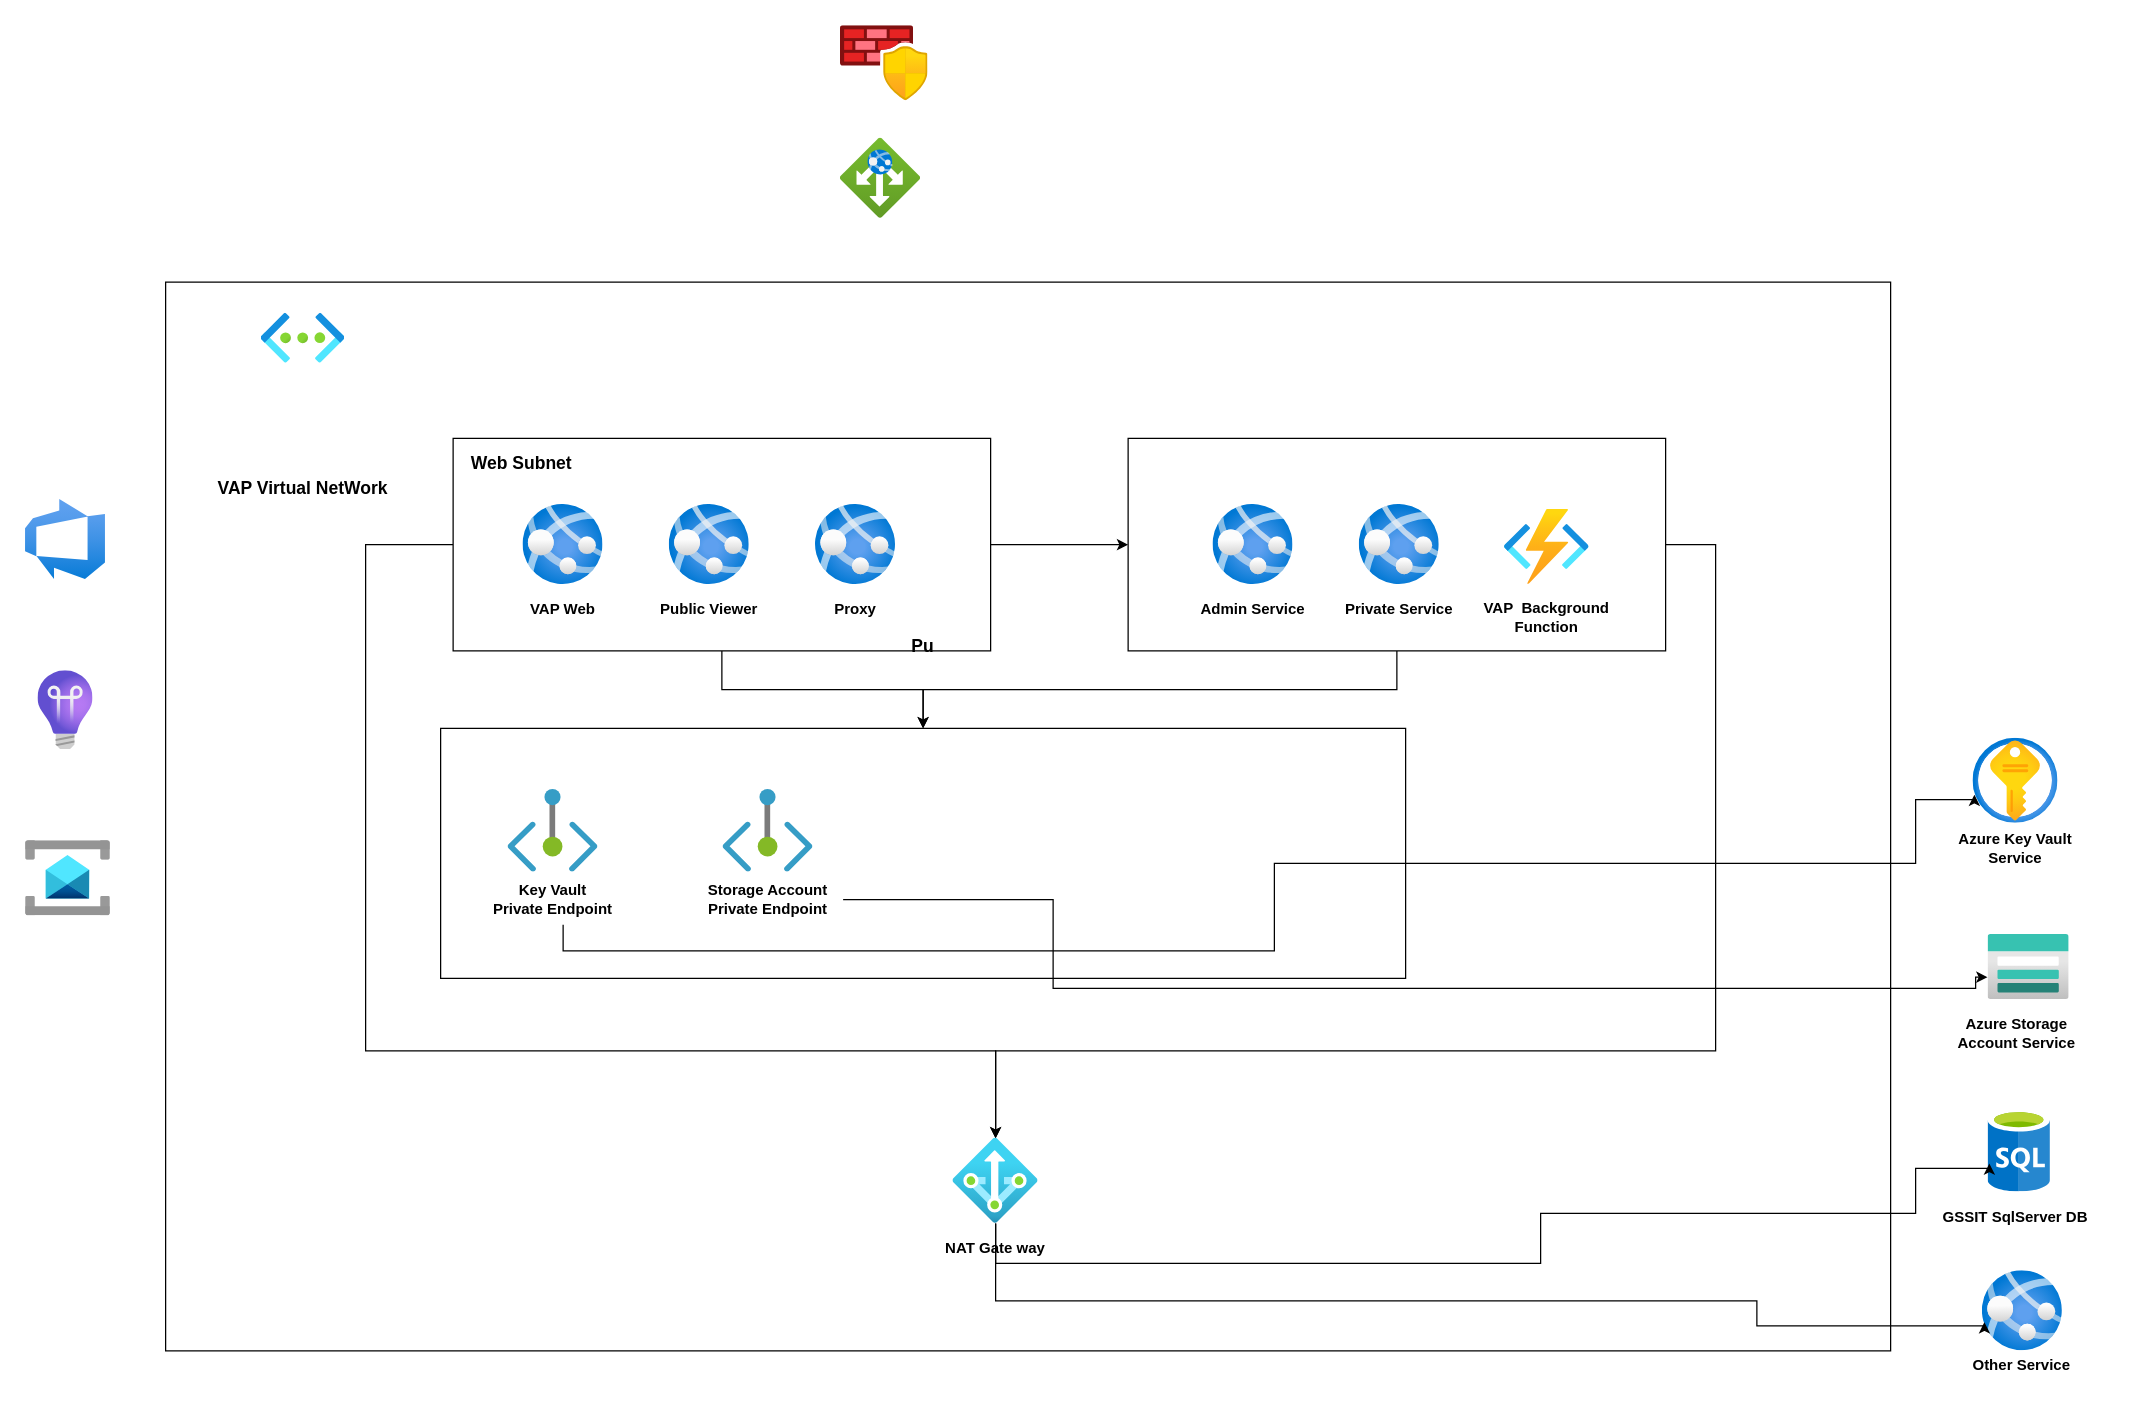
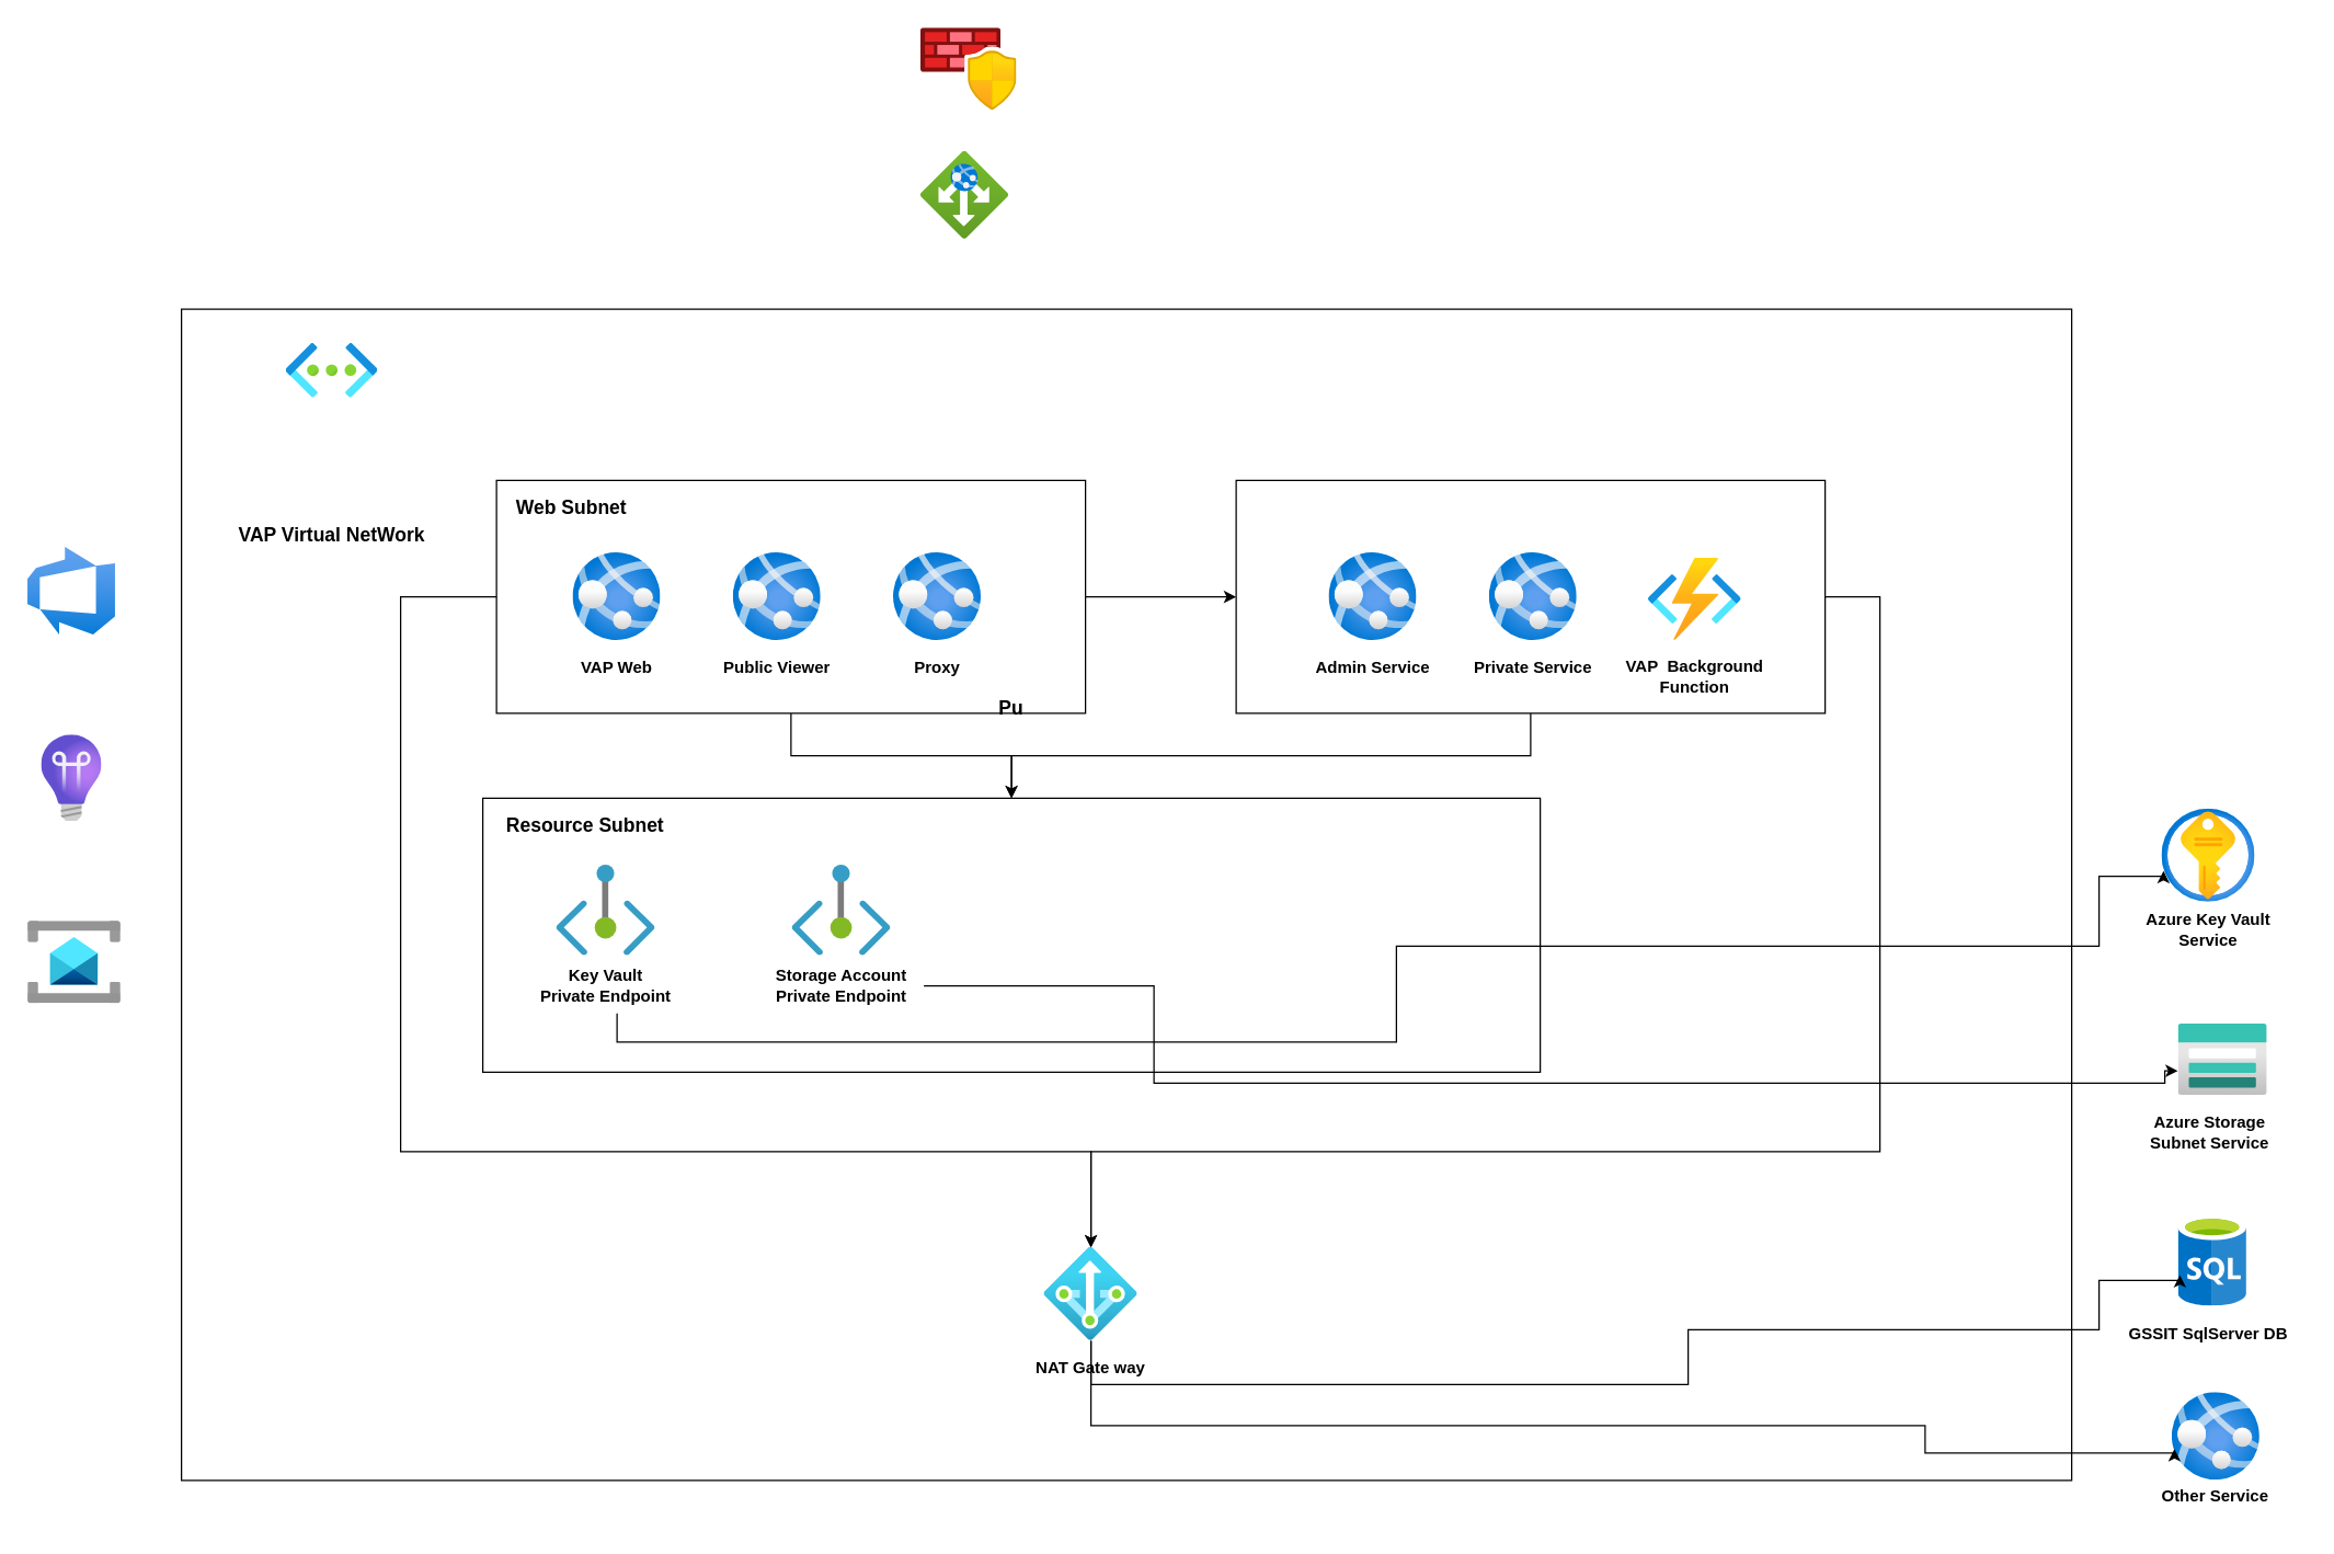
  <mxCell id="0" />
  <mxCell id="1" parent="0" />
  <mxCell id="2" value="" style="rounded=0;whiteSpace=wrap;html=1;" parent="1" vertex="1"><mxGeometry x="132" y="225" width="1380" height="855" as="geometry" /></mxCell>
  <mxCell id="3" value="&lt;font style=&quot;font-size: 14px;&quot;&gt;&lt;b&gt;VAP Virtual NetWork&lt;/b&gt;&lt;/font&gt;" style="text;html=1;strokeColor=none;fillColor=none;align=center;verticalAlign=middle;whiteSpace=wrap;rounded=0;" parent="1" vertex="1"><mxGeometry x="162" y="370" width="160" height="40" as="geometry" /></mxCell>
  <mxCell id="4" value="" style="image;aspect=fixed;html=1;points=[];align=center;fontSize=12;image=img/lib/azure2/networking/Virtual_Networks.svg;" parent="1" vertex="1"><mxGeometry x="208.5" y="250" width="67" height="40" as="geometry" /></mxCell>
  <mxCell id="5" value="" style="image;aspect=fixed;html=1;points=[];align=center;fontSize=12;image=img/lib/azure2/networking/Application_Gateways.svg;" parent="1" vertex="1"><mxGeometry x="672" y="110" width="64" height="64" as="geometry" /></mxCell>
  <mxCell id="6" value="" style="image;aspect=fixed;html=1;points=[];align=center;fontSize=12;image=img/lib/azure2/networking/Azure_Firewall_Manager.svg;" parent="1" vertex="1"><mxGeometry x="672" y="20" width="70" height="60" as="geometry" /></mxCell>
  <mxCell id="7" style="edgeStyle=orthogonalEdgeStyle;rounded=0;orthogonalLoop=1;jettySize=auto;html=1;" parent="1" source="10" target="35" edge="1"><mxGeometry relative="1" as="geometry"><Array as="points"><mxPoint x="292" y="435" /><mxPoint x="292" y="840" /><mxPoint x="796" y="840" /></Array></mxGeometry></mxCell>
  <mxCell id="8" style="edgeStyle=orthogonalEdgeStyle;rounded=0;orthogonalLoop=1;jettySize=auto;html=1;" parent="1" source="10" target="20" edge="1"><mxGeometry relative="1" as="geometry" /></mxCell>
  <mxCell id="9" style="edgeStyle=orthogonalEdgeStyle;rounded=0;orthogonalLoop=1;jettySize=auto;html=1;entryX=0.5;entryY=0;entryDx=0;entryDy=0;" parent="1" source="10" target="27" edge="1"><mxGeometry relative="1" as="geometry" /></mxCell>
  <mxCell id="10" value="" style="rounded=0;whiteSpace=wrap;html=1;" parent="1" vertex="1"><mxGeometry x="362" y="350" width="430" height="170" as="geometry" /></mxCell>
  <mxCell id="11" value="&lt;font style=&quot;font-size: 14px;&quot;&gt;&lt;b&gt;Web Subnet&lt;/b&gt;&lt;/font&gt;" style="text;html=1;strokeColor=none;fillColor=none;align=center;verticalAlign=middle;whiteSpace=wrap;rounded=0;" parent="1" vertex="1"><mxGeometry x="362" y="350" width="110" height="40" as="geometry" /></mxCell>
  <mxCell id="12" value="" style="image;aspect=fixed;html=1;points=[];align=center;fontSize=12;image=img/lib/azure2/app_services/App_Services.svg;" parent="1" vertex="1"><mxGeometry x="418" y="403" width="64" height="64" as="geometry" /></mxCell>
  <mxCell id="13" value="&lt;font style=&quot;font-size: 12px;&quot;&gt;&lt;b style=&quot;font-size: 12px;&quot;&gt;VAP Web&lt;/b&gt;&lt;/font&gt;" style="text;html=1;strokeColor=none;fillColor=none;align=center;verticalAlign=middle;whiteSpace=wrap;rounded=0;fontSize=12;" parent="1" vertex="1"><mxGeometry x="390" y="467" width="120" height="40" as="geometry" /></mxCell>
  <mxCell id="14" value="" style="image;aspect=fixed;html=1;points=[];align=center;fontSize=12;image=img/lib/azure2/app_services/App_Services.svg;" parent="1" vertex="1"><mxGeometry x="535" y="403" width="64" height="64" as="geometry" /></mxCell>
  <mxCell id="15" value="&lt;b&gt;Public Viewer&lt;/b&gt;" style="text;html=1;strokeColor=none;fillColor=none;align=center;verticalAlign=middle;whiteSpace=wrap;rounded=0;fontSize=12;" parent="1" vertex="1"><mxGeometry x="502" y="467" width="130" height="40" as="geometry" /></mxCell>
  <mxCell id="16" value="" style="image;aspect=fixed;html=1;points=[];align=center;fontSize=12;image=img/lib/azure2/app_services/App_Services.svg;" parent="1" vertex="1"><mxGeometry x="652" y="403" width="64" height="64" as="geometry" /></mxCell>
  <mxCell id="17" value="&lt;b&gt;Proxy&lt;/b&gt;" style="text;html=1;strokeColor=none;fillColor=none;align=center;verticalAlign=middle;whiteSpace=wrap;rounded=0;fontSize=12;" parent="1" vertex="1"><mxGeometry x="624" y="467" width="120" height="40" as="geometry" /></mxCell>
  <mxCell id="18" style="edgeStyle=orthogonalEdgeStyle;rounded=0;orthogonalLoop=1;jettySize=auto;html=1;" parent="1" source="20" target="35" edge="1"><mxGeometry relative="1" as="geometry"><Array as="points"><mxPoint x="1372" y="435" /><mxPoint x="1372" y="840" /><mxPoint x="796" y="840" /></Array></mxGeometry></mxCell>
  <mxCell id="19" style="edgeStyle=orthogonalEdgeStyle;rounded=0;orthogonalLoop=1;jettySize=auto;html=1;" parent="1" source="20" target="27" edge="1"><mxGeometry relative="1" as="geometry" /></mxCell>
  <mxCell id="20" value="" style="rounded=0;whiteSpace=wrap;html=1;" parent="1" vertex="1"><mxGeometry x="902" y="350" width="430" height="170" as="geometry" /></mxCell>
  <mxCell id="21" value="" style="image;aspect=fixed;html=1;points=[];align=center;fontSize=12;image=img/lib/azure2/app_services/App_Services.svg;" parent="1" vertex="1"><mxGeometry x="970" y="403" width="64" height="64" as="geometry" /></mxCell>
  <mxCell id="22" value="&lt;font style=&quot;font-size: 12px;&quot;&gt;&lt;b style=&quot;font-size: 12px;&quot;&gt;Admin Service&lt;/b&gt;&lt;/font&gt;" style="text;html=1;strokeColor=none;fillColor=none;align=center;verticalAlign=middle;whiteSpace=wrap;rounded=0;fontSize=12;" parent="1" vertex="1"><mxGeometry x="942" y="467" width="120" height="40" as="geometry" /></mxCell>
  <mxCell id="23" value="" style="image;aspect=fixed;html=1;points=[];align=center;fontSize=12;image=img/lib/azure2/app_services/App_Services.svg;" parent="1" vertex="1"><mxGeometry x="1087" y="403" width="64" height="64" as="geometry" /></mxCell>
  <mxCell id="24" value="&lt;b&gt;Private Service&lt;/b&gt;" style="text;html=1;strokeColor=none;fillColor=none;align=center;verticalAlign=middle;whiteSpace=wrap;rounded=0;fontSize=12;" parent="1" vertex="1"><mxGeometry x="1054" y="467" width="130" height="40" as="geometry" /></mxCell>
  <mxCell id="25" value="" style="image;aspect=fixed;html=1;points=[];align=center;fontSize=12;image=img/lib/azure2/compute/Function_Apps.svg;" parent="1" vertex="1"><mxGeometry x="1203" y="407" width="68" height="60" as="geometry" /></mxCell>
  <mxCell id="26" value="&lt;b&gt;VAP&amp;nbsp; Background Function&lt;/b&gt;" style="text;html=1;strokeColor=none;fillColor=none;align=center;verticalAlign=middle;whiteSpace=wrap;rounded=0;fontSize=12;" parent="1" vertex="1"><mxGeometry x="1172" y="472.5" width="130" height="40" as="geometry" /></mxCell>
  <mxCell id="27" value="" style="rounded=0;whiteSpace=wrap;html=1;" parent="1" vertex="1"><mxGeometry x="352" y="582" width="772" height="200" as="geometry" /></mxCell>
+ <mxCell id="28" value="&lt;font style=&quot;font-size: 14px;&quot;&gt;&lt;b&gt;Resource Subnet&lt;/b&gt;&lt;/font&gt;" style="text;html=1;strokeColor=none;fillColor=none;align=center;verticalAlign=middle;whiteSpace=wrap;rounded=0;" parent="1" vertex="1"><mxGeometry x="352" y="582" width="150" height="40" as="geometry" /></mxCell>
  <mxCell id="29" value="" style="image;aspect=fixed;html=1;points=[];align=center;fontSize=12;image=img/lib/azure2/networking/Private_Endpoint.svg;" parent="1" vertex="1"><mxGeometry x="406" y="631" width="72" height="66" as="geometry" /></mxCell>
  <mxCell id="30" value="&lt;b&gt;Key Vault &lt;br&gt;Private Endpoint&lt;/b&gt;" style="text;html=1;strokeColor=none;fillColor=none;align=center;verticalAlign=middle;whiteSpace=wrap;rounded=0;fontSize=12;" parent="1" vertex="1"><mxGeometry x="382" y="699" width="120" height="40" as="geometry" /></mxCell>
  <mxCell id="31" value="" style="image;aspect=fixed;html=1;points=[];align=center;fontSize=12;image=img/lib/azure2/networking/Private_Endpoint.svg;" parent="1" vertex="1"><mxGeometry x="578" y="631" width="72" height="66" as="geometry" /></mxCell>
  <mxCell id="32" value="&lt;b&gt;Storage Account&lt;br&gt;Private Endpoint&lt;br&gt;&lt;/b&gt;" style="text;html=1;strokeColor=none;fillColor=none;align=center;verticalAlign=middle;whiteSpace=wrap;rounded=0;fontSize=12;" parent="1" vertex="1"><mxGeometry x="554" y="699" width="120" height="40" as="geometry" /></mxCell>
  <mxCell id="33" value="" style="image;aspect=fixed;html=1;points=[];align=center;fontSize=12;image=img/lib/azure2/security/Key_Vaults.svg;" parent="1" vertex="1"><mxGeometry x="1578" y="590" width="68" height="68" as="geometry" /></mxCell>
  <mxCell id="34" value="" style="image;aspect=fixed;html=1;points=[];align=center;fontSize=12;image=img/lib/azure2/storage/Storage_Accounts.svg;" parent="1" vertex="1"><mxGeometry x="1590" y="747" width="65" height="52" as="geometry" /></mxCell>
  <mxCell id="35" value="" style="image;aspect=fixed;html=1;points=[];align=center;fontSize=12;image=img/lib/azure2/networking/NAT.svg;" parent="1" vertex="1"><mxGeometry x="762" y="910" width="68" height="68" as="geometry" /></mxCell>
  <mxCell id="36" value="" style="image;aspect=fixed;html=1;points=[];align=center;fontSize=12;image=img/lib/azure2/devops/Application_Insights.svg;" parent="1" vertex="1"><mxGeometry x="30" y="536" width="44" height="63" as="geometry" /></mxCell>
  <mxCell id="37" value="" style="image;aspect=fixed;html=1;points=[];align=center;fontSize=12;image=img/lib/azure2/devops/Azure_DevOps.svg;" parent="1" vertex="1"><mxGeometry x="20" y="399" width="64" height="64" as="geometry" /></mxCell>
  <mxCell id="38" value="" style="image;aspect=fixed;html=1;points=[];align=center;fontSize=12;image=img/lib/azure2/integration/Service_Bus.svg;" parent="1" vertex="1"><mxGeometry x="20" y="672" width="68" height="60" as="geometry" /></mxCell>
  <mxCell id="39" value="" style="image;sketch=0;aspect=fixed;html=1;points=[];align=center;fontSize=12;image=img/lib/mscae/SQL_Database_generic.svg;" parent="1" vertex="1"><mxGeometry x="1590" y="887.11" width="50" height="65.79" as="geometry" /></mxCell>
  <mxCell id="40" value="&lt;b&gt;Azure Key Vault Service&lt;br&gt;&lt;/b&gt;" style="text;html=1;strokeColor=none;fillColor=none;align=center;verticalAlign=middle;whiteSpace=wrap;rounded=0;fontSize=12;" parent="1" vertex="1"><mxGeometry x="1552" y="658" width="120" height="40" as="geometry" /></mxCell>
- <mxCell id="41" value="&lt;b&gt;Azure Storage Account Service&lt;br&gt;&lt;/b&gt;" style="text;html=1;strokeColor=none;fillColor=none;align=center;verticalAlign=middle;whiteSpace=wrap;rounded=0;fontSize=12;" parent="1" vertex="1"><mxGeometry x="1553" y="806" width="120" height="40" as="geometry" /></mxCell>
+ <mxCell id="41" value="&lt;b&gt;Azure Storage Subnet Service&lt;br&gt;&lt;/b&gt;" style="text;html=1;strokeColor=none;fillColor=none;align=center;verticalAlign=middle;whiteSpace=wrap;rounded=0;fontSize=12;" parent="1" vertex="1"><mxGeometry x="1553" y="806" width="120" height="40" as="geometry" /></mxCell>
  <mxCell id="42" value="&lt;font style=&quot;font-size: 12px;&quot;&gt;&lt;b style=&quot;font-size: 12px;&quot;&gt;NAT Gate way&lt;/b&gt;&lt;/font&gt;" style="text;html=1;strokeColor=none;fillColor=none;align=center;verticalAlign=middle;whiteSpace=wrap;rounded=0;fontSize=12;" parent="1" vertex="1"><mxGeometry x="736" y="978" width="120" height="40" as="geometry" /></mxCell>
  <mxCell id="43" value="&lt;font style=&quot;font-size: 12px;&quot;&gt;&lt;b style=&quot;font-size: 12px;&quot;&gt;GSSIT SqlServer DB&lt;/b&gt;&lt;/font&gt;" style="text;html=1;strokeColor=none;fillColor=none;align=center;verticalAlign=middle;whiteSpace=wrap;rounded=0;fontSize=12;" parent="1" vertex="1"><mxGeometry x="1552" y="952.9" width="120" height="40" as="geometry" /></mxCell>
  <mxCell id="44" value="" style="image;aspect=fixed;html=1;points=[];align=center;fontSize=12;image=img/lib/azure2/app_services/App_Services.svg;" parent="1" vertex="1"><mxGeometry x="1585.5" y="1016" width="64" height="64" as="geometry" /></mxCell>
  <mxCell id="45" value="&lt;b&gt;Other Service&lt;/b&gt;" style="text;html=1;strokeColor=none;fillColor=none;align=center;verticalAlign=middle;whiteSpace=wrap;rounded=0;fontSize=12;" parent="1" vertex="1"><mxGeometry x="1552" y="1072" width="130" height="40" as="geometry" /></mxCell>
  <mxCell id="46" style="edgeStyle=orthogonalEdgeStyle;rounded=0;orthogonalLoop=1;jettySize=auto;html=1;entryX=0.02;entryY=0.654;entryDx=0;entryDy=0;entryPerimeter=0;" parent="1" source="35" target="39" edge="1"><mxGeometry relative="1" as="geometry"><Array as="points"><mxPoint x="796" y="1010" /><mxPoint x="1232" y="1010" /><mxPoint x="1232" y="970" /><mxPoint x="1532" y="970" /><mxPoint x="1532" y="934" /><mxPoint x="1591" y="934" /></Array></mxGeometry></mxCell>
  <mxCell id="47" style="edgeStyle=orthogonalEdgeStyle;rounded=0;orthogonalLoop=1;jettySize=auto;html=1;entryX=0.023;entryY=0.641;entryDx=0;entryDy=0;entryPerimeter=0;" parent="1" source="35" target="44" edge="1"><mxGeometry relative="1" as="geometry"><Array as="points"><mxPoint x="796" y="1040" /><mxPoint x="1405" y="1040" /><mxPoint x="1405" y="1060" /></Array></mxGeometry></mxCell>
  <mxCell id="48" style="edgeStyle=orthogonalEdgeStyle;rounded=0;orthogonalLoop=1;jettySize=auto;html=1;entryX=0.015;entryY=0.662;entryDx=0;entryDy=0;entryPerimeter=0;" parent="1" source="30" target="33" edge="1"><mxGeometry relative="1" as="geometry"><Array as="points"><mxPoint x="450" y="760" /><mxPoint x="1019" y="760" /><mxPoint x="1019" y="690" /><mxPoint x="1532" y="690" /><mxPoint x="1532" y="639" /><mxPoint x="1579" y="639" /></Array></mxGeometry></mxCell>
  <mxCell id="49" style="edgeStyle=orthogonalEdgeStyle;rounded=0;orthogonalLoop=1;jettySize=auto;html=1;entryX=-0.008;entryY=0.654;entryDx=0;entryDy=0;entryPerimeter=0;" parent="1" source="32" target="34" edge="1"><mxGeometry relative="1" as="geometry"><Array as="points"><mxPoint x="842" y="719" /><mxPoint x="842" y="790" /><mxPoint x="1580" y="790" /></Array></mxGeometry></mxCell>
  <mxCell id="50" value="&lt;font style=&quot;font-size: 14px;&quot;&gt;&lt;b&gt;Pu&lt;/b&gt;&lt;/font&gt;" style="text;html=1;strokeColor=none;fillColor=none;align=center;verticalAlign=middle;whiteSpace=wrap;rounded=0;" parent="1" vertex="1"><mxGeometry x="683" y="496" width="110" height="40" as="geometry" /></mxCell>
